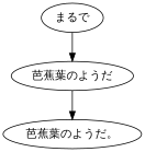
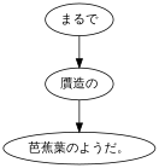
  digraph {
    n1 [label="まるで"]
-   n2 [label="芭蕉葉のようだ"]
+   n2 [label="贋造の"]
    n3 [label="芭蕉葉のようだ。"]
    n1 -> n2
    n2 -> n3
  }
